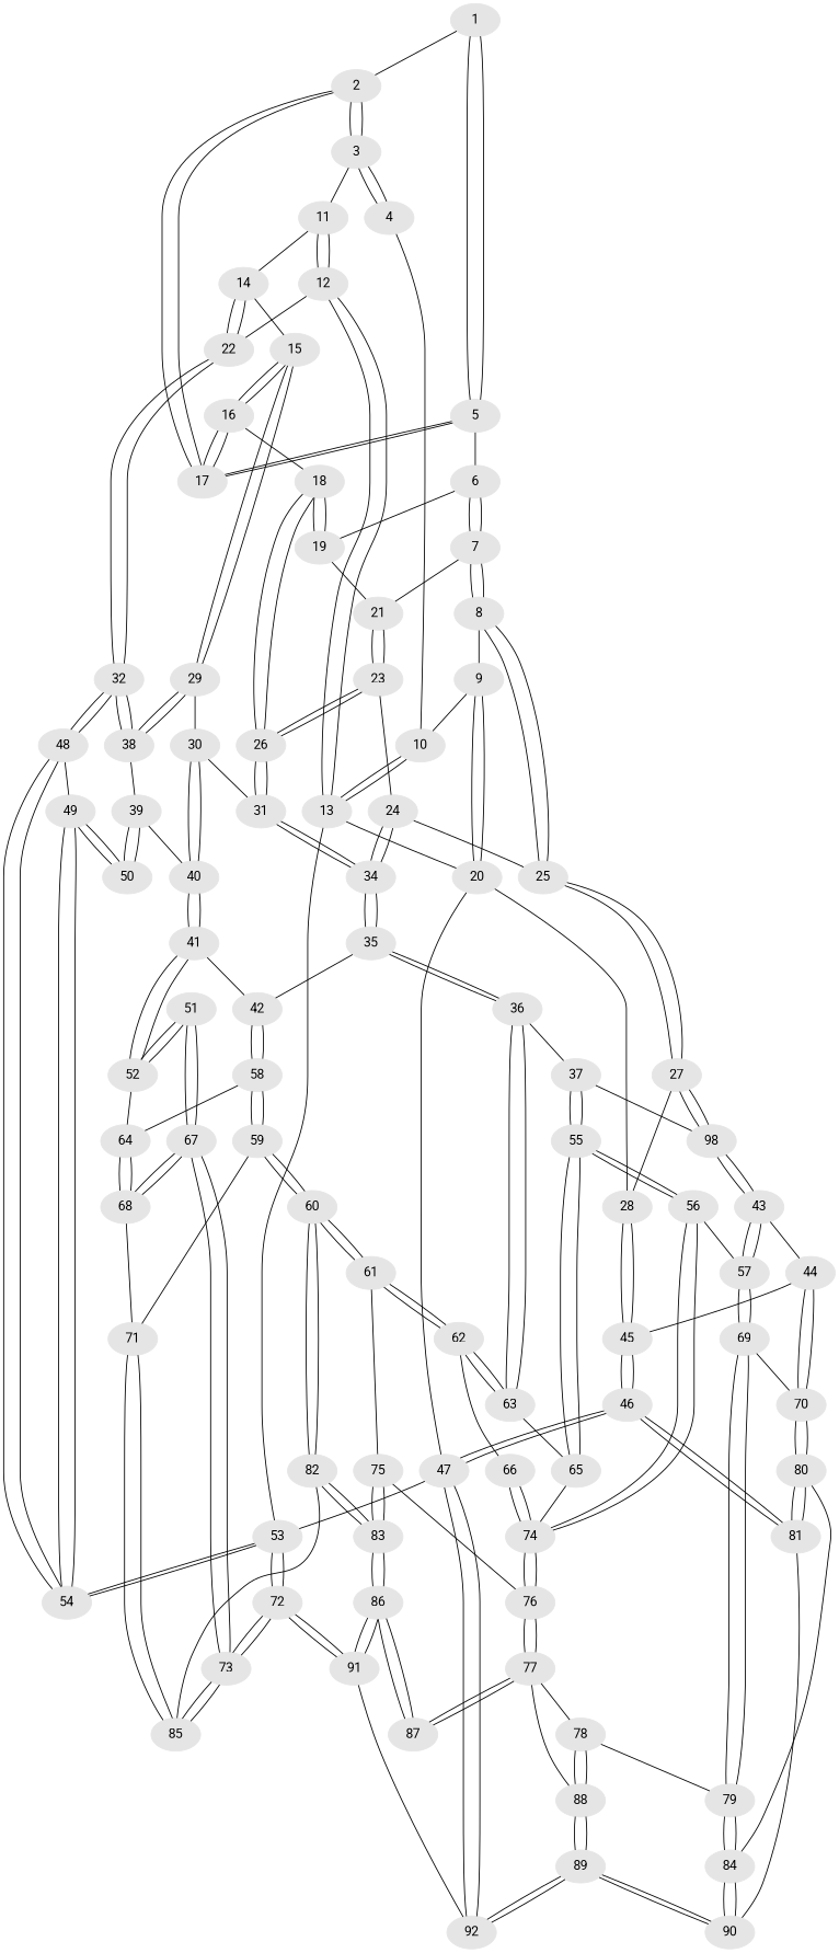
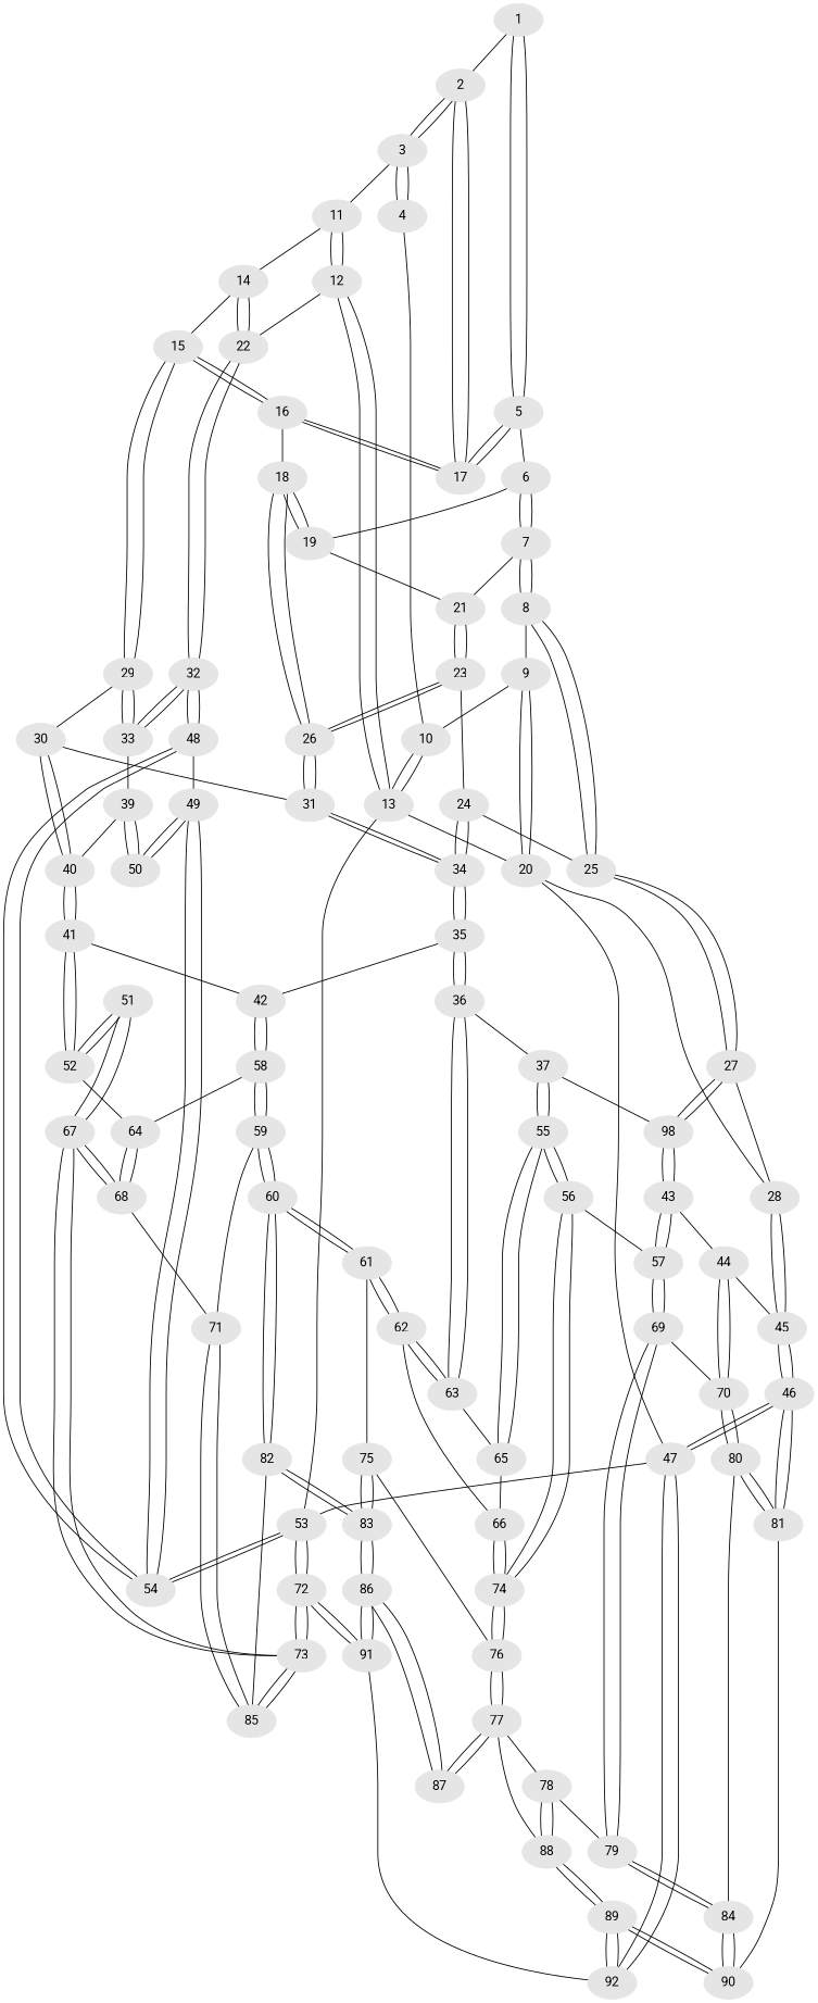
  graph {
    fontname=Roboto
    node [color=gray90 fontname=Roboto style=filled]
    edge [fontname=Roboto]
    1
    2
    5
    3
    17
    6
    4
    11
    10
    12
    14
    13
    7
    19
    8
    21
    9
    25
    23
    20
    27
    28
    47
    53
    22
    15
    32
    54
    72
    16
    29
    18
    30
-   33 [label=38]
+   33
    26
    31
    45
    92
    24
    48
    34
    35
    n43 [label=98]
    43
    46
    40
    39
    41
    49
    50
    36
    42
    37
    63
    58
    55
    65
    56
    44
    57
    52
    64
    59
    70
    69
    80
    81
    90
    51
    67
    68
    73
    91
    74
    66
    76
    79
    60
    71
    61
    82
    85
    62
    75
    83
    84
    77
    86
    78
    87
    88
    89
    1 -- 2
    1 -- 5
    1 -- 5
    2 -- 3
    2 -- 3
    2 -- 17
    2 -- 17
    5 -- 17
    5 -- 17
    5 -- 6
    3 -- 4
    3 -- 4
    3 -- 11
    6 -- 7
    6 -- 7
    6 -- 19
    4 -- 10
    11 -- 12
    11 -- 12
    11 -- 14
    10 -- 13
    10 -- 13
    12 -- 13
    12 -- 13
    12 -- 22
    14 -- 22
    14 -- 22
    14 -- 15
    13 -- 20
    13 -- 53
    7 -- 8
    7 -- 8
    7 -- 21
    19 -- 21
    8 -- 9
    8 -- 25
    8 -- 25
    21 -- 23
    21 -- 23
    9 -- 10
    9 -- 20
    9 -- 20
    25 -- 27
    25 -- 27
    23 -- 26
    23 -- 26
    23 -- 24
    20 -- 28
    20 -- 47
    27 -- 28
    27 -- n43
    27 -- n43
    28 -- 45
    28 -- 45
    47 -- 53
    47 -- 92
    47 -- 92
    53 -- 54
    53 -- 54
    53 -- 72
    53 -- 72
    22 -- 32
    22 -- 32
    15 -- 16
    15 -- 16
    15 -- 29
    15 -- 29
    32 -- 33
    32 -- 33
    32 -- 48
    32 -- 48
    72 -- 73
    72 -- 73
    72 -- 91
    72 -- 91
    16 -- 17
    16 -- 17
    16 -- 18
    29 -- 30
    29 -- 33
    29 -- 33
    18 -- 19
    18 -- 19
    18 -- 26
    18 -- 26
    30 -- 31
    30 -- 40
    30 -- 40
    33 -- 39
    26 -- 31
    26 -- 31
    31 -- 34
    31 -- 34
    45 -- 46
    45 -- 46
    24 -- 25
    24 -- 34
    24 -- 34
    48 -- 54
    48 -- 54
    48 -- 49
    34 -- 35
    34 -- 35
    35 -- 36
    35 -- 36
    35 -- 42
    n43 -- 43
    n43 -- 43
    43 -- 44
    43 -- 57
    43 -- 57
    46 -- 47
    46 -- 47
    46 -- 81
    46 -- 81
    40 -- 41
    40 -- 41
    39 -- 40
    39 -- 50
    39 -- 50
    41 -- 42
    41 -- 52
    41 -- 52
    49 -- 54
    49 -- 54
    49 -- 50
    49 -- 50
    36 -- 37
    36 -- 63
    36 -- 63
    42 -- 58
    42 -- 58
    37 -- n43
    37 -- 55
    37 -- 55
    63 -- 65
    58 -- 64
    58 -- 59
    58 -- 59
    55 -- 65
    55 -- 65
    55 -- 56
    55 -- 56
-   65 -- 74
+   65 -- 66
    56 -- 57
    56 -- 74
    56 -- 74
    44 -- 45
    44 -- 70
    44 -- 70
    57 -- 69
    57 -- 69
    52 -- 64
    64 -- 68
    64 -- 68
    59 -- 60
    59 -- 60
    59 -- 71
    70 -- 80
    70 -- 80
    69 -- 70
    69 -- 79
    69 -- 79
    80 -- 81
    80 -- 81
    80 -- 84
    81 -- 90
    51 -- 52
    51 -- 52
    51 -- 67
    51 -- 67
    67 -- 68
    67 -- 68
    67 -- 73
    67 -- 73
    68 -- 71
    73 -- 85
    73 -- 85
    91 -- 92
    74 -- 76
    74 -- 76
    66 -- 74
    66 -- 74
    76 -- 77
    76 -- 77
    79 -- 84
    79 -- 84
    60 -- 61
    60 -- 61
    60 -- 82
    60 -- 82
    71 -- 85
    71 -- 85
    61 -- 62
    61 -- 62
    61 -- 75
    82 -- 85
    82 -- 83
    82 -- 83
    62 -- 63
    62 -- 63
    62 -- 66
    75 -- 76
    75 -- 83
    75 -- 83
    83 -- 86
    83 -- 86
    84 -- 90
    84 -- 90
    77 -- 78
    77 -- 87
    77 -- 87
    77 -- 88
    86 -- 91
    86 -- 91
    86 -- 87
    86 -- 87
    78 -- 79
    78 -- 88
    78 -- 88
    88 -- 89
    88 -- 89
    89 -- 92
    89 -- 92
    89 -- 90
    89 -- 90
  }
